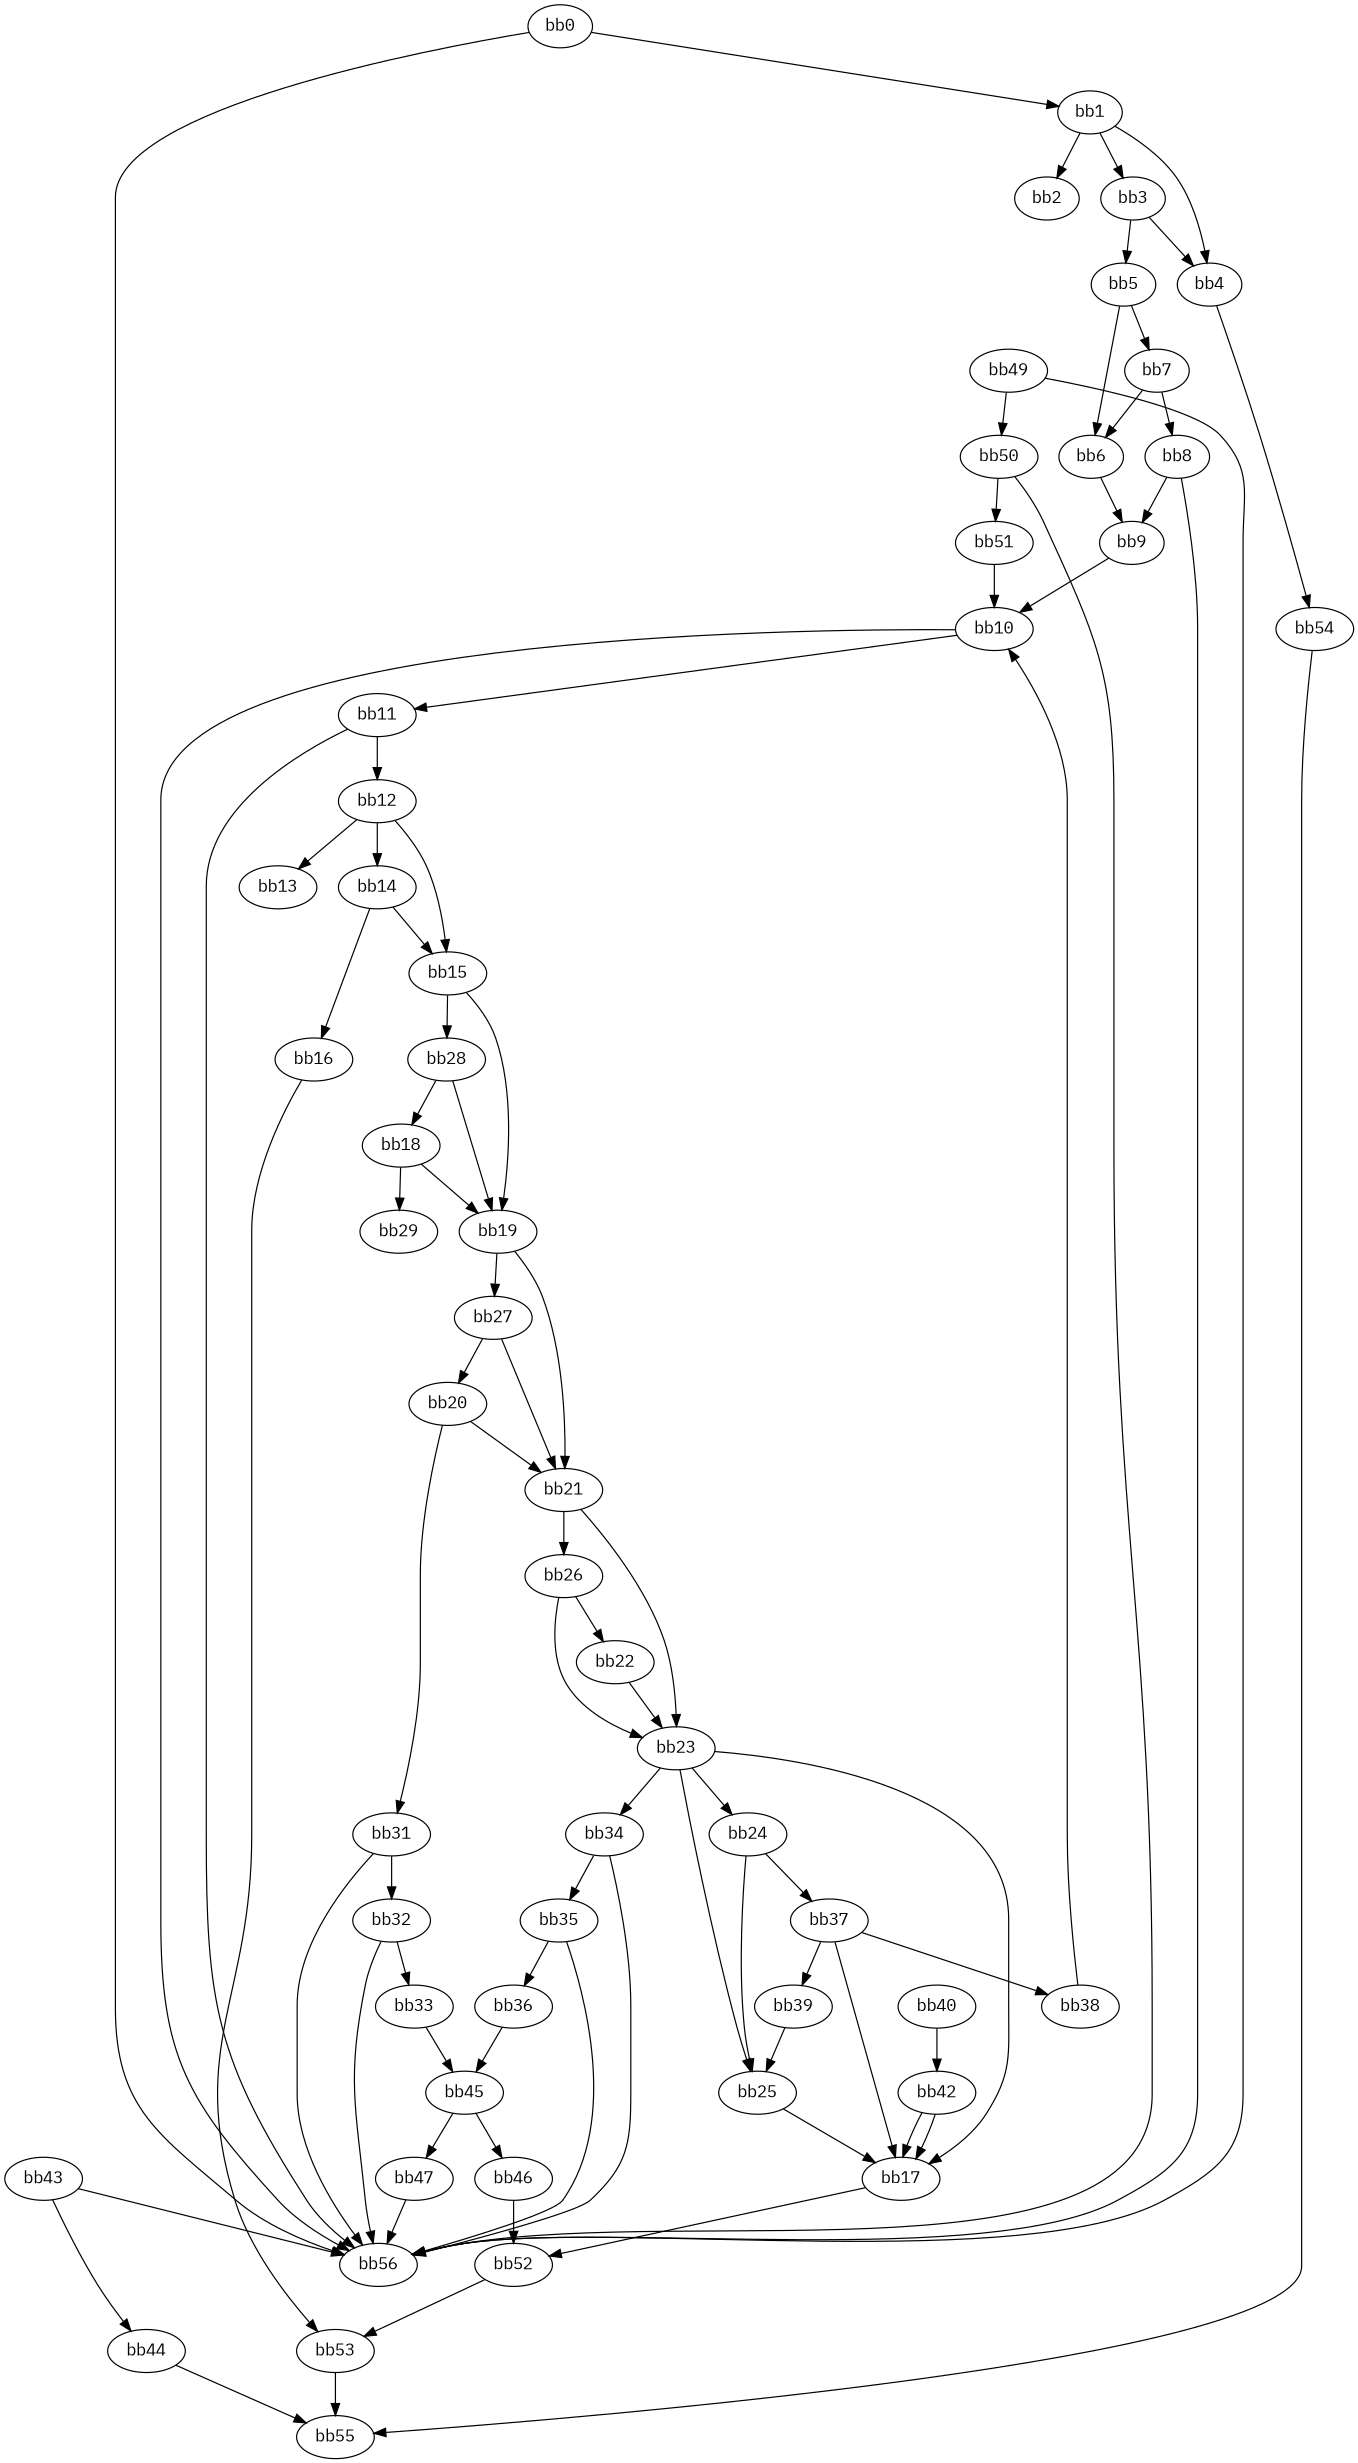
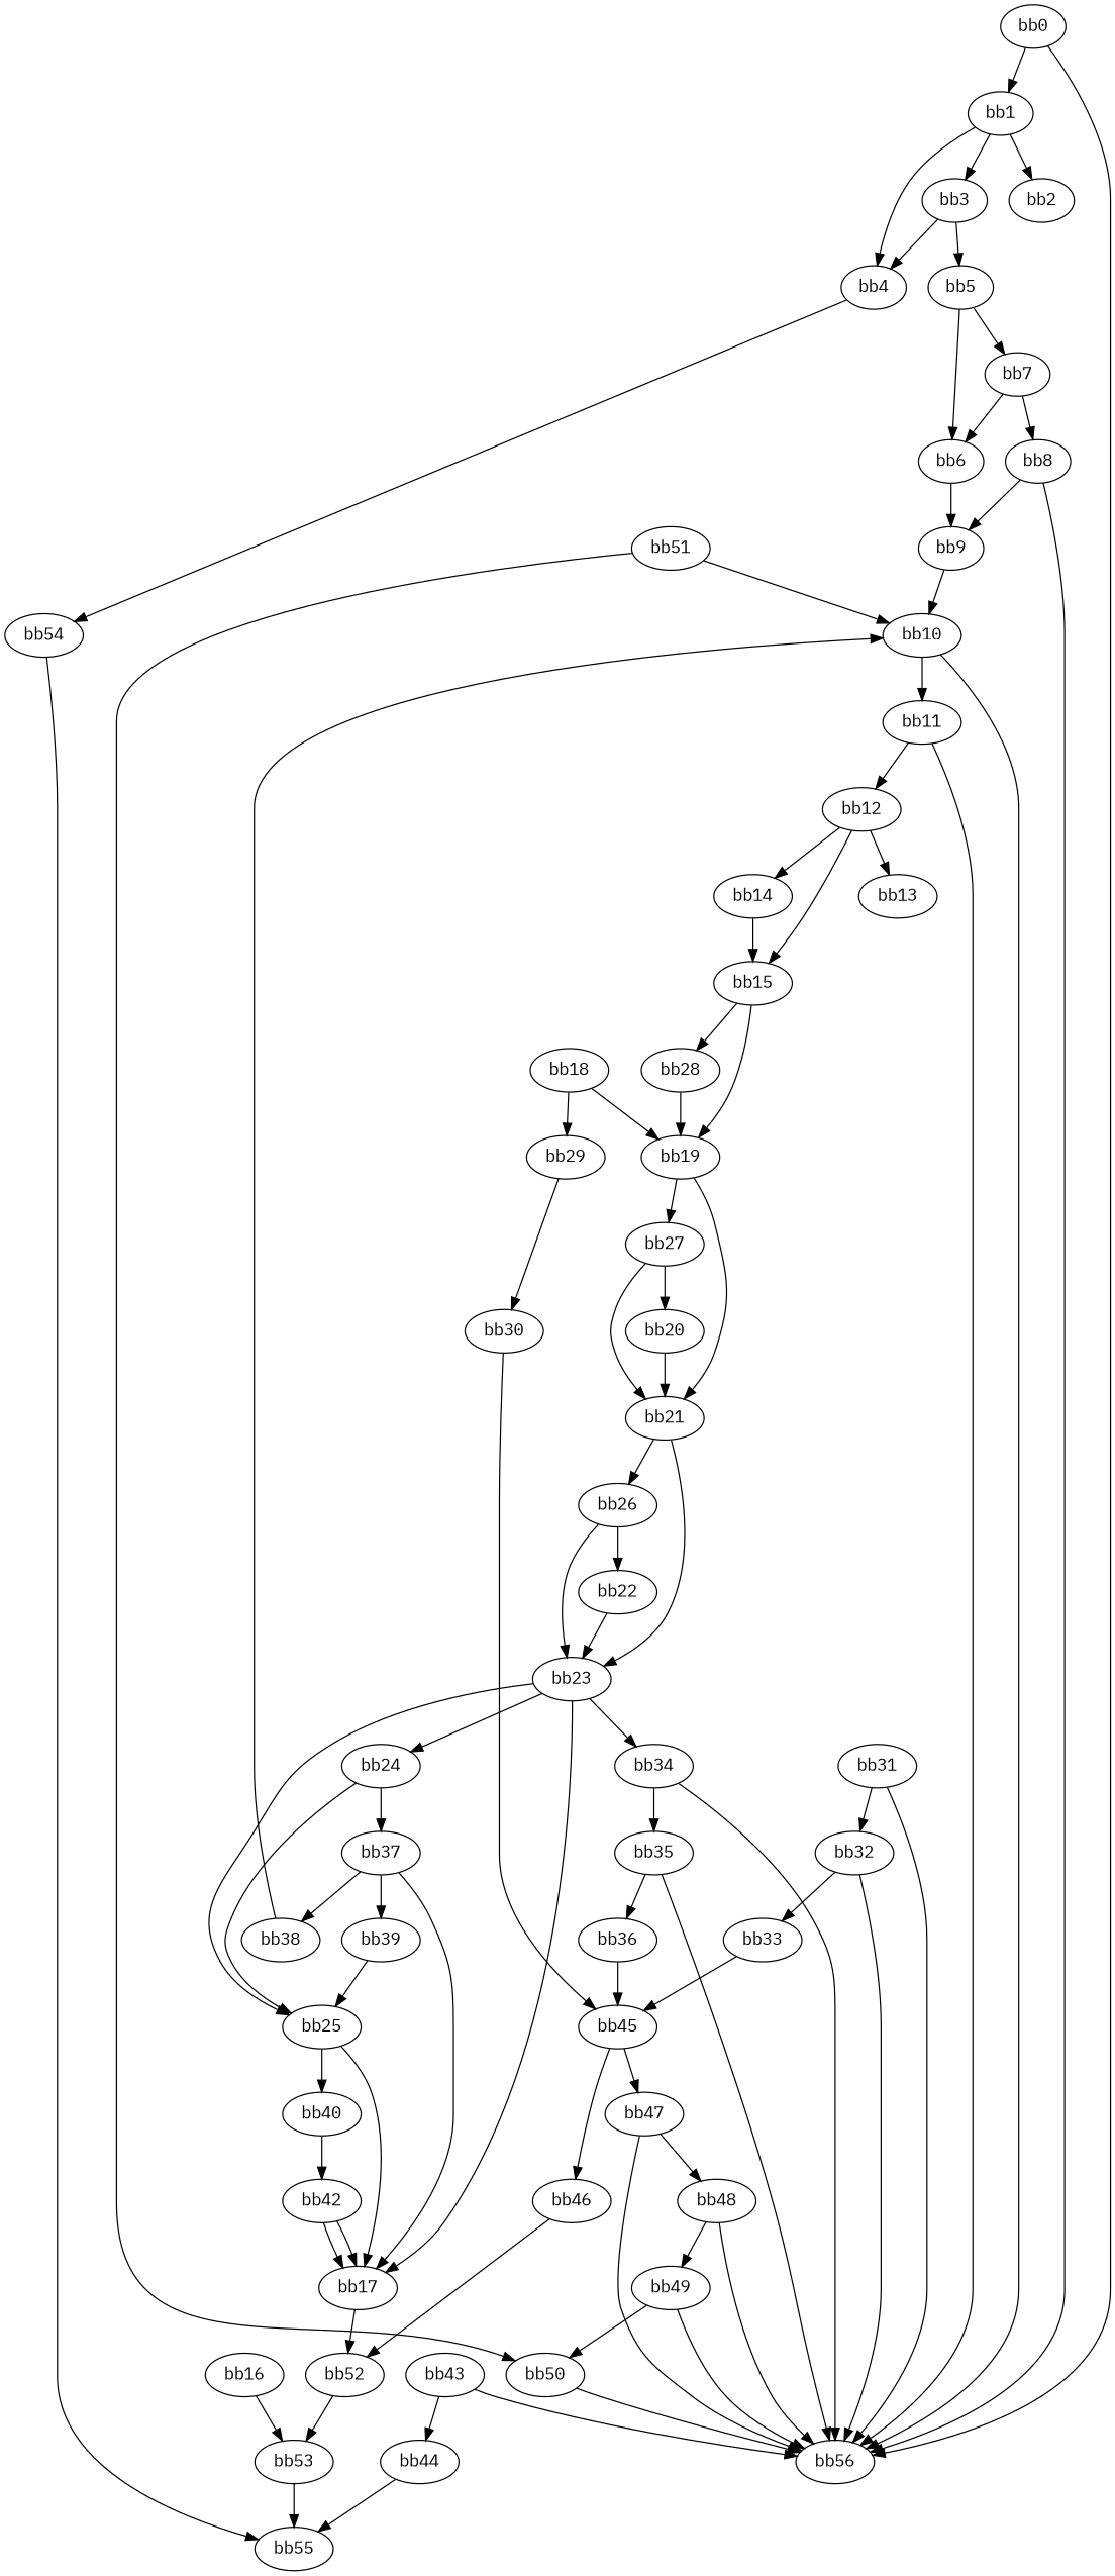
  digraph {
    fontname="IBM Plex Mono"
    node [fontname="IBM Plex Mono"]
    edge [fontname="IBM Plex Mono"]
    n1 [label="bb0\l"]
    n2 [label="bb1\l"]
    n3 [label="bb56\l"]
    n4 [label="bb2\l"]
    n5 [label="bb3\l"]
    n6 [label="bb4\l"]
    n7 [label="bb5\l"]
    n8 [label="bb54\l"]
    n9 [label="bb6\l"]
    n10 [label="bb7\l"]
    n11 [label="bb55\l"]
    n12 [label="bb9\l"]
    n13 [label="bb8\l"]
    n14 [label="bb10\l"]
    n15 [label="bb11\l"]
    n16 [label="bb12\l"]
    n17 [label="bb13\l"]
    n18 [label="bb14\l"]
    n19 [label="bb15\l"]
    n20 [label="bb16\l"]
    n21 [label="bb19\l"]
    n22 [label="bb28\l"]
    n23 [label="bb53\l"]
    n24 [label="bb21\l"]
    n25 [label="bb27\l"]
    n26 [label="bb18\l"]
    n27 [label="bb17\l"]
    n28 [label="bb52\l"]
    n29 [label="bb29\l"]
+   n30 [label="bb30\l"]
    n31 [label="bb23\l"]
    n32 [label="bb26\l"]
    n33 [label="bb20\l"]
    n34 [label="bb31\l"]
    n35 [label="bb32\l"]
    n36 [label="bb34\l"]
    n37 [label="bb24\l"]
    n38 [label="bb25\l"]
    n39 [label="bb22\l"]
    n40 [label="bb35\l"]
    n41 [label="bb37\l"]
    n42 [label="bb40\l"]
    n43 [label="bb38\l"]
    n44 [label="bb39\l"]
    n45 [label="bb42\l"]
    n46 [label="bb45\l"]
    n47 [label="bb46\l"]
    n48 [label="bb47\l"]
    n49 [label="bb33\l"]
    n50 [label="bb36\l"]
    n51 [label="bb43\l"]
    n52 [label="bb44\l"]
+   n53 [label="bb48\l"]
    n54 [label="bb49\l"]
    n55 [label="bb50\l"]
    n56 [label="bb51\l"]
    n1 -> n2
    n1 -> n3
    n2 -> n4
    n2 -> n5
    n2 -> n6
    n5 -> n6
    n5 -> n7
    n6 -> n8
    n7 -> n9
    n7 -> n10
    n8 -> n11
    n9 -> n12
    n10 -> n9
    n10 -> n13
    n12 -> n14
    n13 -> n3
    n13 -> n12
    n14 -> n3
    n14 -> n15
    n15 -> n3
    n15 -> n16
    n16 -> n17
    n16 -> n18
    n16 -> n19
    n18 -> n19
-   n18 -> n20
    n19 -> n21
    n19 -> n22
    n20 -> n23
    n21 -> n24
    n21 -> n25
    n22 -> n21
-   n22 -> n26
    n23 -> n11
    n24 -> n31
    n24 -> n32
    n25 -> n24
    n25 -> n33
    n26 -> n21
    n26 -> n29
    n27 -> n28
    n28 -> n23
+   n29 -> n30
+   n30 -> n46
    n31 -> n27
    n31 -> n36
    n31 -> n37
    n31 -> n38
    n32 -> n31
    n32 -> n39
    n33 -> n24
-   n33 -> n34
    n34 -> n3
    n34 -> n35
    n35 -> n3
    n35 -> n49
    n36 -> n3
    n36 -> n40
    n37 -> n38
    n37 -> n41
    n38 -> n27
+   n38 -> n42
    n39 -> n31
    n40 -> n3
    n40 -> n50
    n41 -> n27
    n41 -> n43
    n41 -> n44
    n42 -> n45
    n43 -> n14
    n44 -> n38
    n45 -> n27
    n45 -> n27
    n46 -> n47
    n46 -> n48
    n47 -> n28
    n48 -> n3
+   n48 -> n53
    n49 -> n46
    n50 -> n46
    n51 -> n3
    n51 -> n52
    n52 -> n11
+   n53 -> n3
+   n53 -> n54
    n54 -> n3
    n54 -> n55
    n55 -> n3
-   n55 -> n56
+   n56 -> n55
    n56 -> n14
  }
